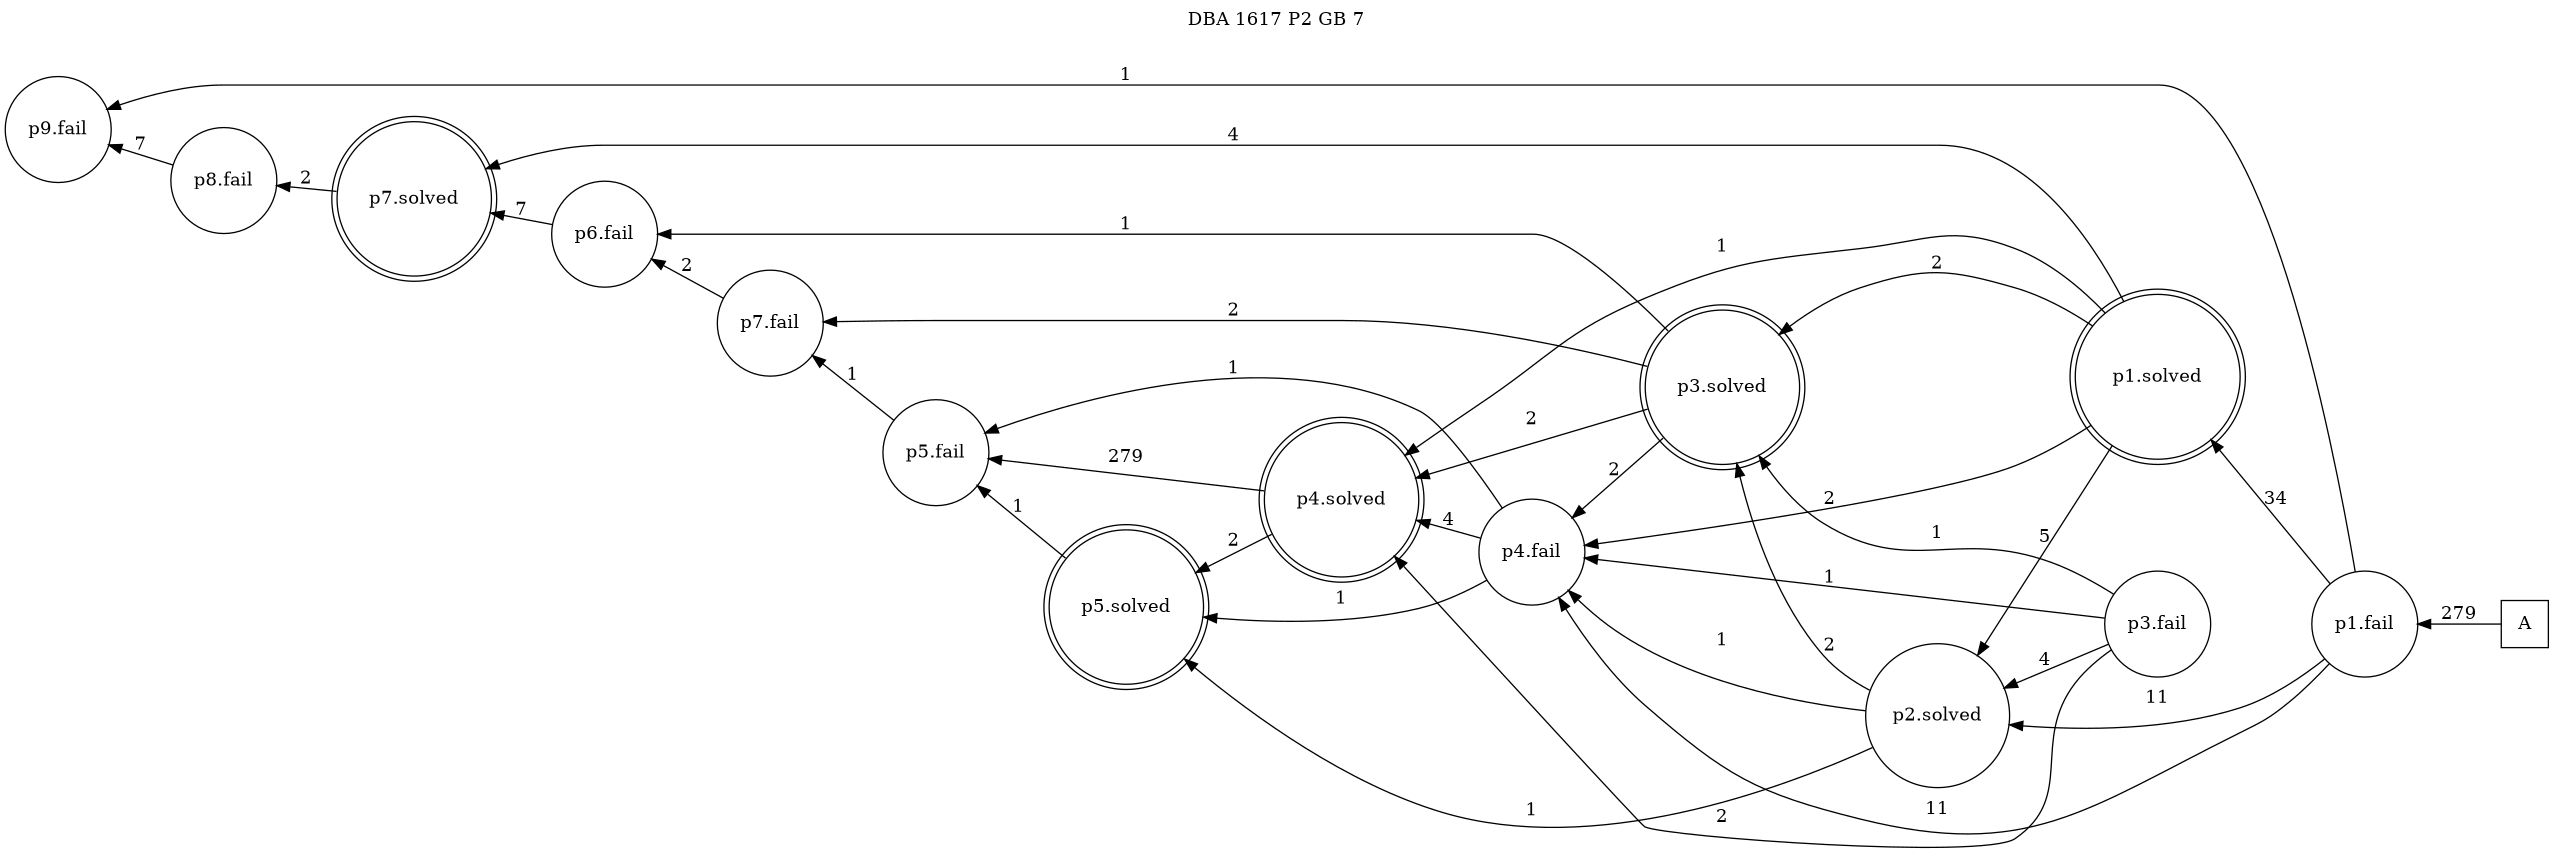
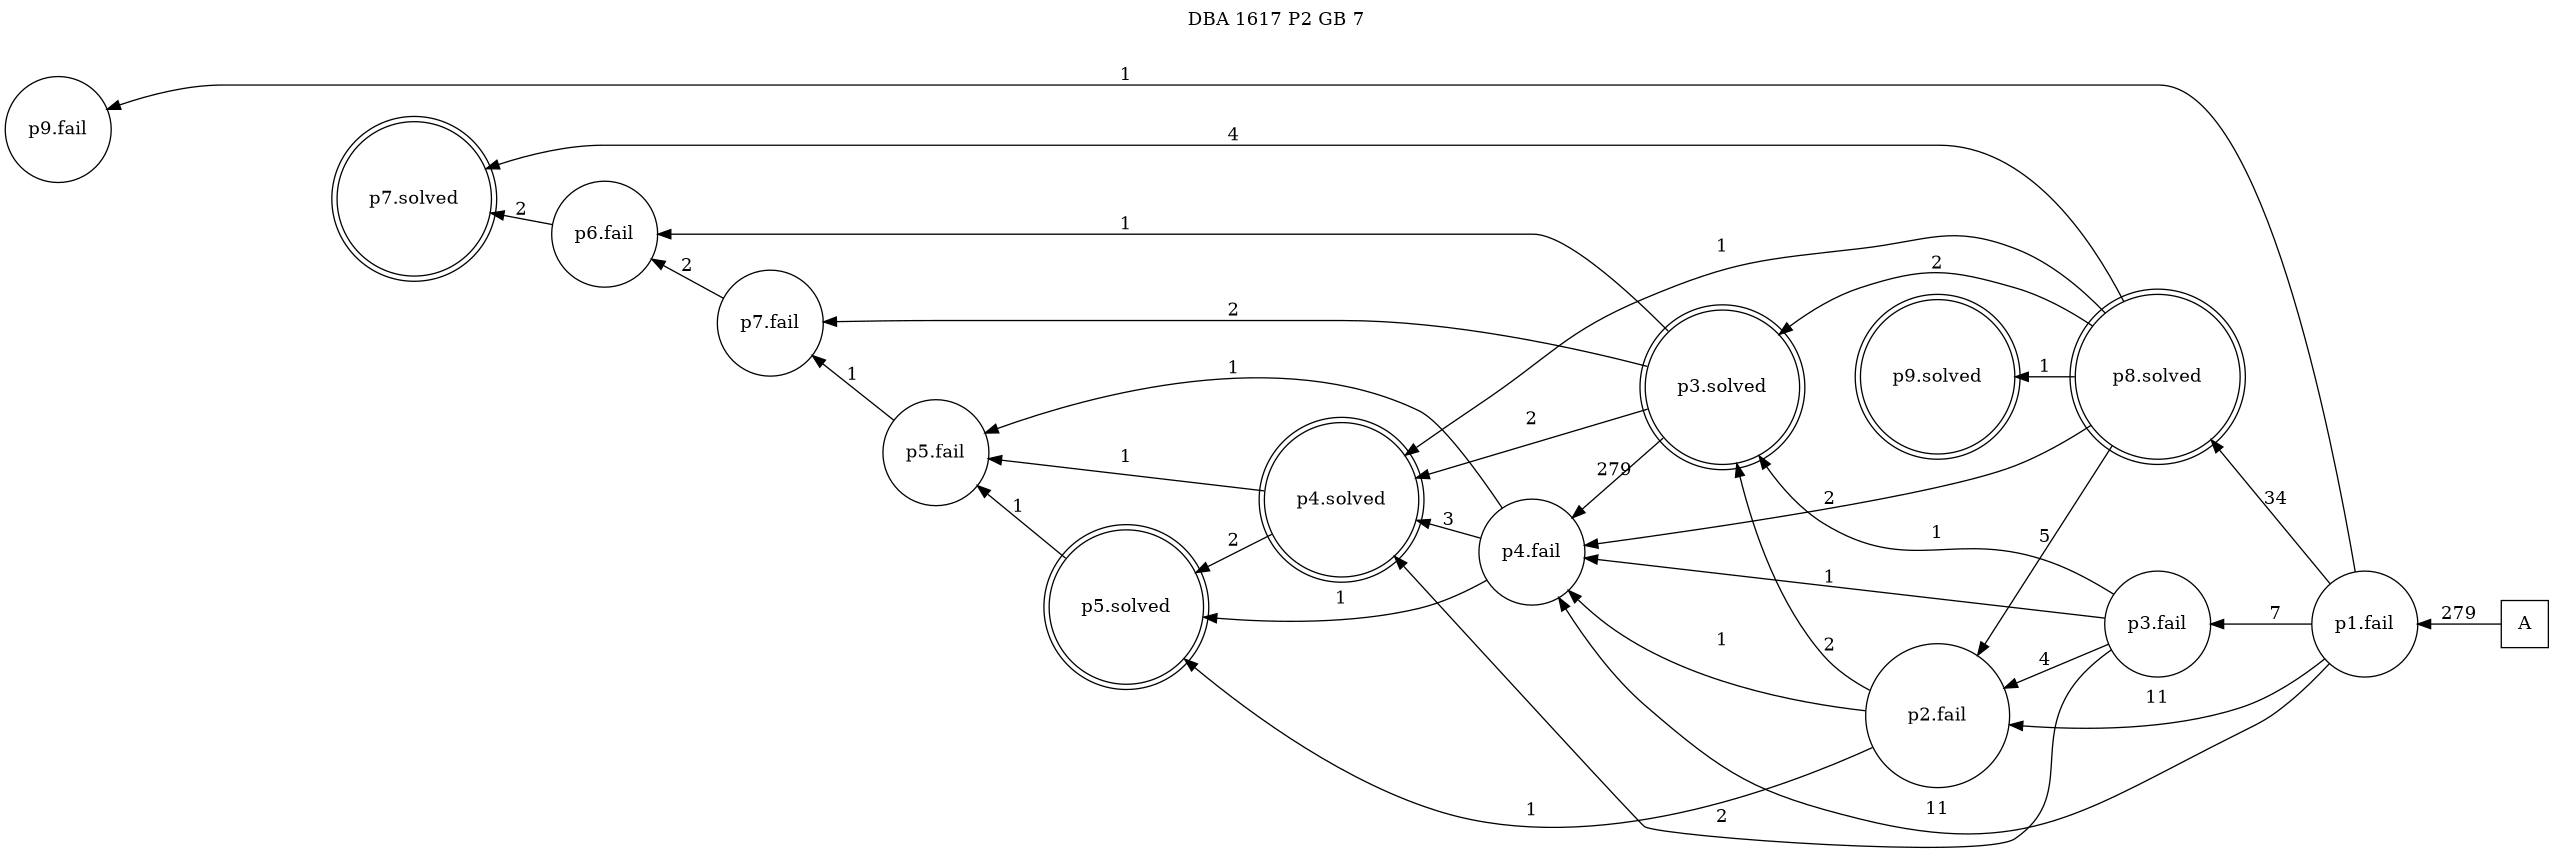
  digraph {
    label=" DBA 1617 P2 GB 7 "
    labelloc=tl
    rankdir=RL
    node [shape=circle]
    n1 [label=A shape=square]
    n2 [label="p1.fail"]
-   n3 [label="p1.solved" shape=doublecircle]
-   n4 [label="p2.solved"]
+   n3 [label="p8.solved" shape=doublecircle]
+   n4 [label="p2.fail"]
    n5 [label="p3.fail"]
    n6 [label="p4.fail"]
    n7 [label="p9.fail"]
    n8 [label="p3.solved" shape=doublecircle]
    n9 [label="p4.solved" shape=doublecircle]
    n10 [label="p7.solved" shape=doublecircle]
+   n11 [label="p9.solved" shape=doublecircle]
    n12 [label="p5.solved" shape=doublecircle]
    n13 [label="p6.fail"]
    n14 [label="p7.fail"]
    n15 [label="p5.fail"]
-   n16 [label="p8.fail"]
    n1 -> n2 [label=279]
    n2 -> n3 [label=34]
    n2 -> n4 [label=11]
+   n2 -> n5 [label=7]
    n2 -> n6 [label=11]
    n2 -> n7 [label=1]
    n3 -> n4 [label=5]
    n3 -> n6 [label=2]
    n3 -> n8 [label=2]
    n3 -> n9 [label=1]
    n3 -> n10 [label=4]
+   n3 -> n11 [label=1]
    n4 -> n6 [label=1]
    n4 -> n8 [label=2]
    n4 -> n12 [label=1]
    n5 -> n4 [label=4]
    n5 -> n6 [label=1]
    n5 -> n8 [label=1]
    n5 -> n9 [label=2]
-   n6 -> n9 [label=4]
+   n6 -> n9 [label=3]
    n6 -> n12 [label=1]
    n6 -> n15 [label=1]
-   n8 -> n6 [label=2]
+   n8 -> n6 [label=279]
    n8 -> n9 [label=2]
    n8 -> n13 [label=1]
    n8 -> n14 [label=2]
    n9 -> n12 [label=2]
-   n9 -> n15 [label=279]
-   n10 -> n16 [label=2]
+   n9 -> n15 [label=1]
    n12 -> n15 [label=1]
-   n13 -> n10 [label=7]
+   n13 -> n10 [label=2]
    n14 -> n13 [label=2]
    n15 -> n14 [label=1]
-   n16 -> n7 [label=7]
  }
